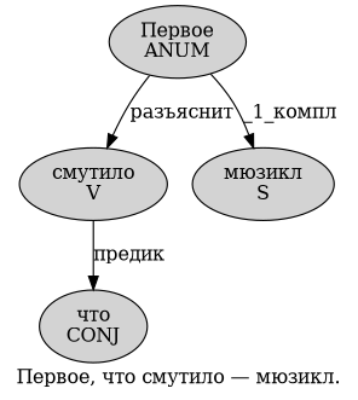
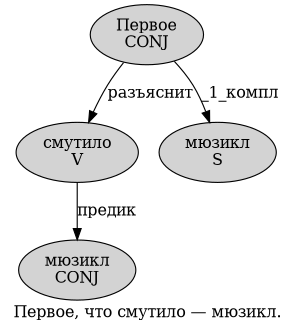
  digraph {
    label="Первое, что смутило — мюзикл."
    node [fillcolor=lightgray penwidth=1 shape=ellipse style=filled]
-   n1 [label="Первое\nANUM"]
+   n1 [label="Первое\nCONJ"]
    n2 [label="смутило\nV"]
    n3 [label="мюзикл\nS"]
-   n4 [label="что\nCONJ"]
+   n4 [label="мюзикл\nCONJ"]
    n1 -> n2 [label="разъяснит"]
    n1 -> n3 [label="_1_компл"]
    n2 -> n4 [label="предик"]
  }
